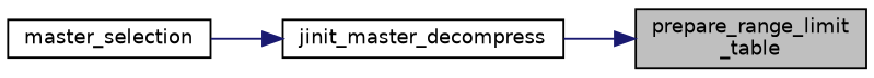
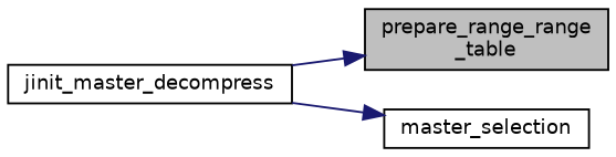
  digraph {
    rankdir=RL
    node [color=black fontname=Helvetica fontsize=10 shape=record]
    edge [color=midnightblue dir=back fontname=Helvetica fontsize=10 labelfontname=Helvetica labelfontsize=10 style=solid]
-   n1 [fillcolor=grey75 fontcolor=black height=0.2 label="prepare_range_limit\l_table" style=filled width=0.4]
+   n1 [fillcolor=grey75 fontcolor=black height=0.2 label="prepare_range_range\l_table" style=filled width=0.4]
    n2 [height=0.2 label=jinit_master_decompress width=0.4]
    n3 [height=0.2 label=master_selection width=0.4]
    n1 -> n2
-   n2 -> n3
+   n3 -> n2
  }
